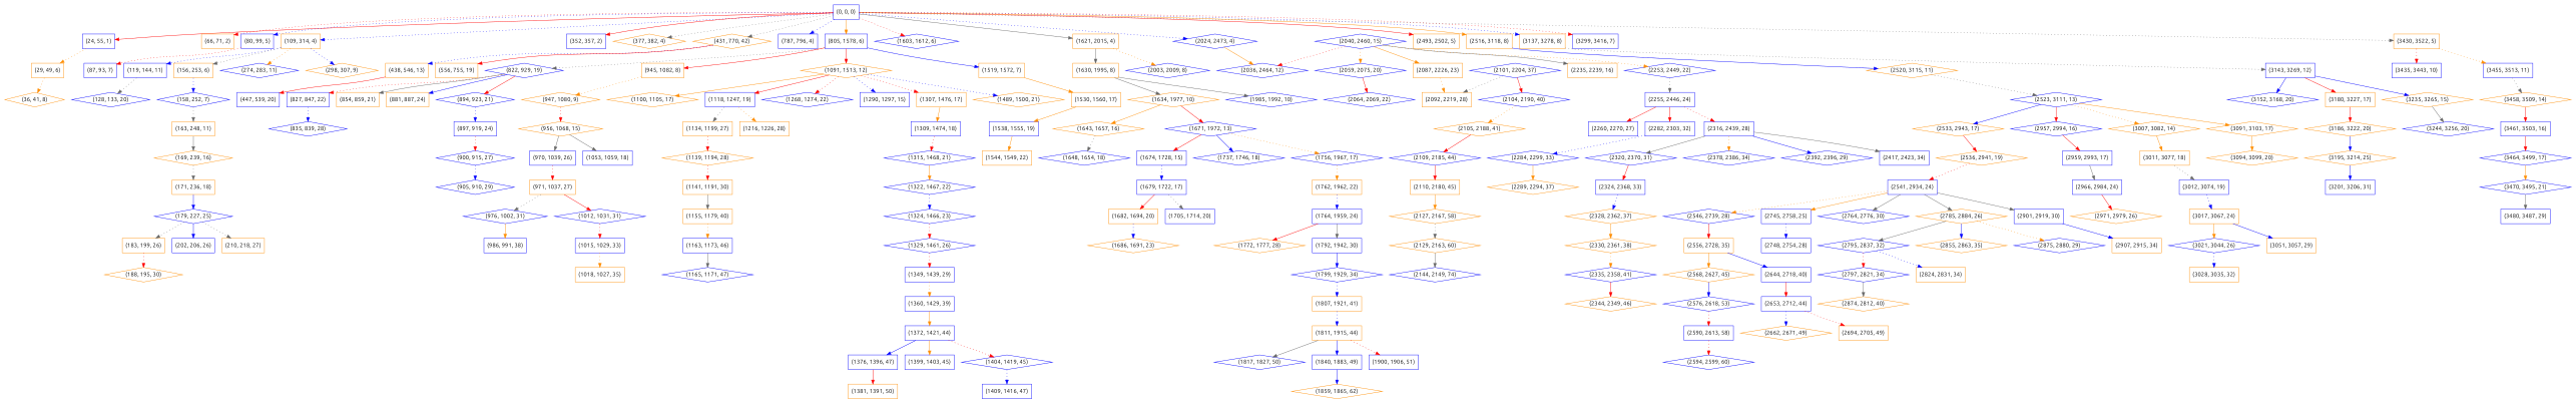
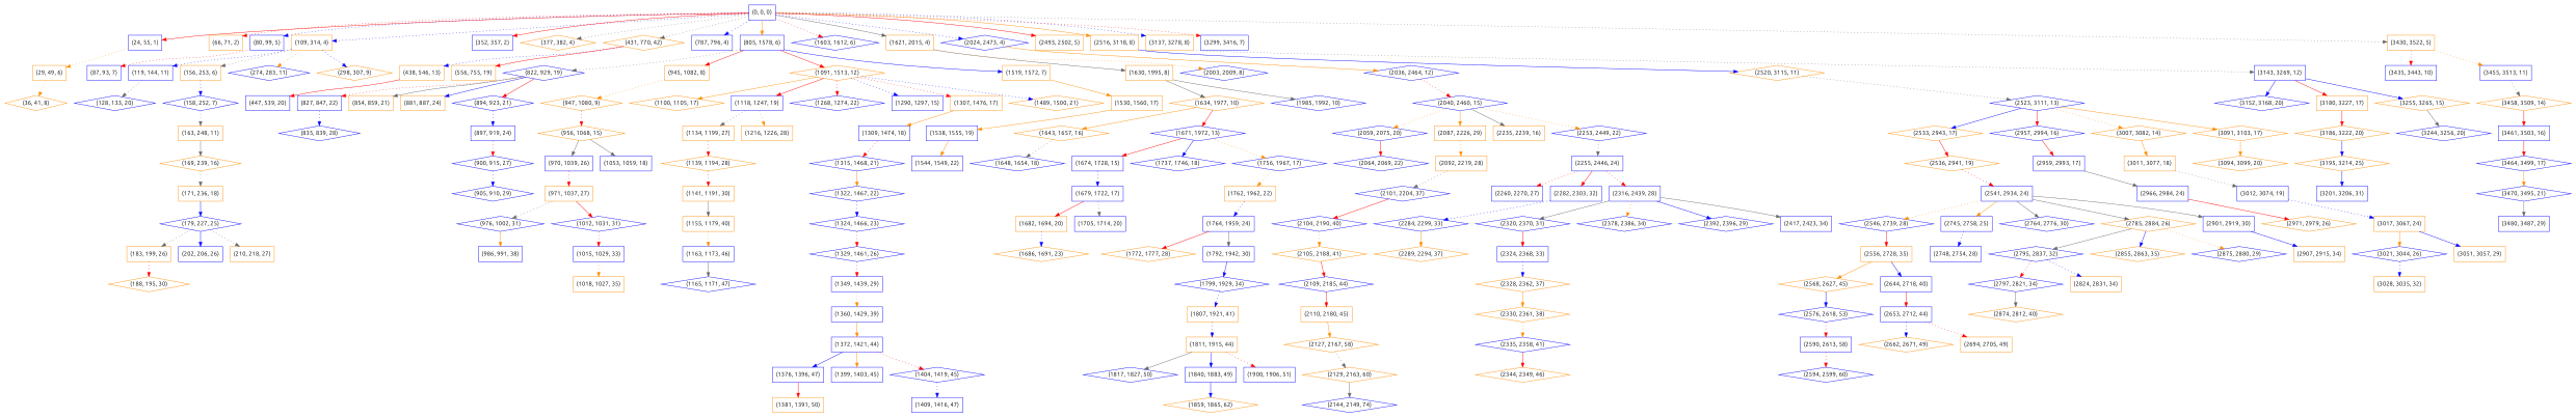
  digraph {
    fontname=Ubuntu
    node [color=blue fontname=Ubuntu shape=box]
    edge [color=red fontname=Ubuntu style=solid]
    "(0, 0, 0)"
    "(24, 55, 1)"
    "(66, 71, 2)" [color=darkorange]
    "(80, 99, 5)"
    "(109, 314, 4)" [color=darkorange]
    "(352, 357, 2)"
    "(377, 382, 4)" [color=darkorange shape=diamond]
    n8 [color=darkorange label="(431, 770, 42)" shape=diamond]
    "(787, 796, 4)"
    "(805, 1578, 6)"
    "(1603, 1612, 6)" [shape=diamond]
    "(1621, 2015, 4)" [color=darkorange]
    "(2024, 2473, 4)" [shape=diamond]
    "(2493, 2502, 5)" [color=darkorange]
    "(2516, 3118, 8)" [color=darkorange]
    "(3137, 3278, 8)" [color=darkorange]
    "(3299, 3416, 7)"
    "(3430, 3522, 5)" [color=darkorange]
    "(29, 49, 6)" [color=darkorange]
    "(87, 93, 7)"
    "(119, 144, 11)"
    "(156, 253, 6)" [color=darkorange]
    "(274, 283, 11)" [shape=diamond]
    "(298, 307, 9)" [color=darkorange shape=diamond]
    "(438, 546, 13)" [color=darkorange]
    "(556, 755, 19)" [color=darkorange]
    "(822, 929, 19)" [shape=diamond]
    "(945, 1082, 8)" [color=darkorange]
    "(1091, 1513, 12)" [color=darkorange shape=diamond]
    "(1519, 1572, 7)" [color=darkorange]
    "(1630, 1995, 8)" [color=darkorange]
    "(2003, 2009, 8)" [shape=diamond]
    "(2036, 2464, 12)" [shape=diamond]
    "(2520, 3115, 11)" [color=darkorange shape=diamond]
    "(3143, 3269, 12)"
    "(3435, 3443, 10)"
    "(3455, 3513, 11)"
    "(36, 41, 8)" [color=darkorange shape=diamond]
    "(128, 133, 20)" [shape=diamond]
    "(158, 252, 7)" [shape=diamond]
    "(163, 248, 11)" [color=darkorange]
    "(169, 239, 16)" [color=darkorange shape=diamond]
    "(171, 236, 18)" [color=darkorange]
    "(179, 227, 25)" [shape=diamond]
    "(183, 199, 26)" [color=darkorange]
    "(202, 206, 26)"
    "(210, 218, 27)" [color=darkorange]
    "(188, 195, 30)" [color=darkorange shape=diamond]
    "(447, 539, 20)"
    "(827, 847, 22)"
    "(854, 859, 21)" [color=darkorange]
    "(881, 887, 24)" [color=darkorange]
    "(894, 923, 21)" [shape=diamond]
    "(947, 1080, 9)" [color=darkorange shape=diamond]
    "(1100, 1105, 17)" [color=darkorange shape=diamond]
    "(1118, 1247, 19)"
    "(1268, 1274, 22)" [shape=diamond]
    "(1290, 1297, 15)"
    "(1307, 1476, 17)" [color=darkorange]
    "(1489, 1500, 21)" [color=darkorange shape=diamond]
    "(1530, 1560, 17)" [color=darkorange]
    "(835, 839, 28)" [shape=diamond]
    "(897, 919, 24)"
    "(900, 915, 27)" [shape=diamond]
    "(905, 910, 29)" [shape=diamond]
    "(956, 1068, 15)" [color=darkorange shape=diamond]
    "(970, 1039, 26)"
    "(1053, 1059, 18)"
    "(971, 1037, 27)" [color=darkorange]
    "(976, 1002, 31)" [shape=diamond]
    "(1012, 1031, 31)" [shape=diamond]
    "(986, 991, 38)"
    "(1015, 1029, 33)"
    "(1018, 1027, 35)" [color=darkorange]
    "(1134, 1199, 27)" [color=darkorange]
    "(1216, 1226, 28)" [color=darkorange]
    "(1309, 1474, 18)"
    "(1139, 1194, 28)" [color=darkorange shape=diamond]
    "(1141, 1191, 30)" [color=darkorange]
    "(1155, 1179, 40)" [color=darkorange]
    "(1163, 1173, 46)"
    "(1165, 1171, 47)" [shape=diamond]
    "(1315, 1468, 21)" [shape=diamond]
    "(1322, 1467, 22)" [shape=diamond]
    "(1324, 1466, 23)" [shape=diamond]
    "(1329, 1461, 26)" [shape=diamond]
    "(1349, 1439, 29)"
    "(1360, 1429, 39)"
    "(1372, 1421, 44)"
    "(1376, 1396, 47)"
    "(1399, 1403, 45)"
    "(1404, 1419, 45)" [shape=diamond]
    "(1381, 1391, 50)" [color=darkorange]
    "(1409, 1416, 47)"
    "(1538, 1555, 19)"
-   "(1544, 1549, 22)" [color=darkorange]
+   "(1544, 1549, 22)"
    "(1634, 1977, 10)" [color=darkorange shape=diamond]
    "(1985, 1992, 10)" [shape=diamond]
    "(1643, 1657, 16)" [color=darkorange shape=diamond]
    "(1671, 1972, 13)" [shape=diamond]
    "(1648, 1654, 18)" [shape=diamond]
    "(1674, 1728, 15)"
    "(1737, 1746, 18)" [shape=diamond]
    "(1756, 1967, 17)" [shape=diamond]
    "(1679, 1722, 17)"
    "(1762, 1962, 22)" [color=darkorange]
    "(1682, 1694, 20)" [color=darkorange]
    "(1705, 1714, 20)"
    "(1686, 1691, 23)" [color=darkorange shape=diamond]
    "(1764, 1959, 24)"
    "(1772, 1777, 28)" [color=darkorange shape=diamond]
    "(1792, 1942, 30)"
    "(1799, 1929, 34)" [shape=diamond]
    "(1807, 1921, 41)" [color=darkorange]
    "(1811, 1915, 44)" [color=darkorange]
    "(1817, 1827, 50)" [shape=diamond]
    "(1840, 1883, 49)"
    "(1900, 1906, 51)"
    "(1859, 1865, 62)" [color=darkorange shape=diamond]
    "(2040, 2460, 15)" [shape=diamond]
    "(2059, 2075, 20)" [shape=diamond]
-   "(2087, 2226, 23)" [color=darkorange]
+   "(2087, 2226, 23)" [color=darkorange label="(2087, 2226, 29)"]
    "(2235, 2239, 16)" [color=darkorange]
    "(2253, 2449, 22)" [shape=diamond]
    "(2064, 2069, 22)" [shape=diamond]
    "(2092, 2219, 28)" [color=darkorange]
    "(2255, 2446, 24)"
    "(2101, 2204, 37)" [shape=diamond]
    "(2104, 2190, 40)" [shape=diamond]
    "(2105, 2188, 41)" [color=darkorange shape=diamond]
    "(2109, 2185, 44)" [shape=diamond]
    "(2110, 2180, 45)" [color=darkorange]
    "(2127, 2167, 58)" [color=darkorange shape=diamond]
    "(2129, 2163, 60)" [color=darkorange shape=diamond]
    "(2144, 2149, 74)" [shape=diamond]
    "(2260, 2270, 27)"
    "(2282, 2303, 32)"
    "(2316, 2439, 28)"
    "(2284, 2299, 33)" [shape=diamond]
    "(2320, 2370, 31)" [shape=diamond]
    "(2378, 2386, 34)" [shape=diamond]
    "(2392, 2396, 29)" [shape=diamond]
    "(2417, 2423, 34)"
    "(2289, 2294, 37)" [color=darkorange shape=diamond]
    "(2324, 2368, 33)"
    "(2328, 2362, 37)" [color=darkorange shape=diamond]
    "(2330, 2361, 38)" [color=darkorange shape=diamond]
    "(2335, 2358, 41)" [shape=diamond]
    "(2344, 2349, 46)" [color=darkorange shape=diamond]
    "(2523, 3111, 13)" [shape=diamond]
    "(2533, 2943, 17)" [color=darkorange shape=diamond]
    "(2957, 2994, 16)" [shape=diamond]
    "(3007, 3082, 14)" [color=darkorange shape=diamond]
    "(3091, 3103, 17)" [color=darkorange shape=diamond]
    "(2536, 2941, 19)" [color=darkorange shape=diamond]
    "(2959, 2993, 17)"
    "(3011, 3077, 18)" [color=darkorange]
    "(3094, 3099, 20)" [color=darkorange shape=diamond]
    "(2541, 2934, 24)"
    "(2546, 2739, 28)" [shape=diamond]
    "(2745, 2758, 25)"
    "(2764, 2776, 30)" [shape=diamond]
    "(2785, 2884, 26)" [color=darkorange shape=diamond]
    "(2901, 2919, 30)"
    "(2556, 2728, 35)" [color=darkorange]
    "(2748, 2754, 28)"
    "(2795, 2837, 32)" [shape=diamond]
    "(2855, 2863, 35)" [color=darkorange shape=diamond]
    "(2875, 2880, 29)" [shape=diamond]
    "(2907, 2915, 34)" [color=darkorange]
    "(2568, 2627, 45)" [color=darkorange shape=diamond]
    "(2644, 2718, 40)"
    "(2576, 2618, 53)" [shape=diamond]
    "(2653, 2712, 44)"
    "(2590, 2613, 58)"
    "(2594, 2599, 60)" [shape=diamond]
    "(2662, 2671, 49)" [color=darkorange shape=diamond]
    "(2694, 2705, 49)" [color=darkorange]
    "(2797, 2821, 34)" [shape=diamond]
    "(2824, 2831, 34)" [color=darkorange]
    n181 [color=darkorange label="(2874, 2812, 40)" shape=diamond]
    "(2966, 2984, 24)"
    "(2971, 2979, 26)" [color=darkorange shape=diamond]
    "(3012, 3074, 19)"
    "(3017, 3067, 24)" [color=darkorange]
    "(3021, 3044, 26)" [shape=diamond]
    "(3051, 3057, 29)" [color=darkorange]
    "(3028, 3035, 32)" [color=darkorange]
    "(3152, 3168, 20)" [shape=diamond]
    "(3180, 3227, 17)" [color=darkorange]
-   "(3235, 3265, 15)" [color=darkorange shape=diamond]
+   "(3235, 3265, 15)" [color=darkorange shape=diamond label="(3255, 3265, 15)"]
    "(3186, 3222, 20)" [color=darkorange shape=diamond]
    "(3244, 3256, 20)" [shape=diamond]
    "(3195, 3214, 25)" [color=darkorange shape=diamond]
    "(3201, 3206, 31)"
    "(3458, 3509, 14)" [color=darkorange shape=diamond]
    "(3461, 3503, 16)"
    "(3464, 3499, 17)" [shape=diamond]
    "(3470, 3495, 21)" [shape=diamond]
    "(3480, 3487, 29)"
    "(0, 0, 0)" -> "(24, 55, 1)"
    "(0, 0, 0)" -> "(66, 71, 2)" [style=dotted]
    "(0, 0, 0)" -> "(80, 99, 5)" [color=blue style=dotted]
    "(0, 0, 0)" -> "(109, 314, 4)" [color=blue style=dotted]
    "(0, 0, 0)" -> "(352, 357, 2)"
    "(0, 0, 0)" -> "(377, 382, 4)" [color=gray40 style=dotted]
    "(0, 0, 0)" -> n8 [color=gray40 style=dotted]
    "(0, 0, 0)" -> "(787, 796, 4)" [color=blue style=dotted]
    "(0, 0, 0)" -> "(805, 1578, 6)" [color=darkorange]
    "(0, 0, 0)" -> "(1603, 1612, 6)" [style=dotted]
    "(0, 0, 0)" -> "(1621, 2015, 4)" [color=gray40]
    "(0, 0, 0)" -> "(2024, 2473, 4)" [color=blue style=dotted]
    "(0, 0, 0)" -> "(2493, 2502, 5)"
    "(0, 0, 0)" -> "(2516, 3118, 8)" [color=darkorange]
    "(0, 0, 0)" -> "(3137, 3278, 8)" [color=blue style=dotted]
    "(0, 0, 0)" -> "(3299, 3416, 7)" [style=dotted]
    "(0, 0, 0)" -> "(3430, 3522, 5)" [color=gray40 style=dotted]
    "(24, 55, 1)" -> "(29, 49, 6)" [color=darkorange style=dotted]
    "(80, 99, 5)" -> "(87, 93, 7)" [style=dotted]
    "(109, 314, 4)" -> "(119, 144, 11)" [color=blue style=dotted]
    "(109, 314, 4)" -> "(156, 253, 6)" [color=gray40 style=dotted]
    "(109, 314, 4)" -> "(274, 283, 11)" [color=darkorange style=dotted]
    "(109, 314, 4)" -> "(298, 307, 9)" [color=blue style=dotted]
    n8 -> "(438, 546, 13)" [color=blue style=dotted]
    n8 -> "(556, 755, 19)"
    "(805, 1578, 6)" -> "(822, 929, 19)" [color=gray40 style=dotted]
    "(805, 1578, 6)" -> "(945, 1082, 8)"
    "(805, 1578, 6)" -> "(1091, 1513, 12)"
    "(805, 1578, 6)" -> "(1519, 1572, 7)" [color=blue]
    "(1621, 2015, 4)" -> "(1630, 1995, 8)" [color=gray40]
    "(1621, 2015, 4)" -> "(2003, 2009, 8)" [color=darkorange style=dotted]
    "(2024, 2473, 4)" -> "(2036, 2464, 12)" [color=darkorange]
    "(2516, 3118, 8)" -> "(2520, 3115, 11)" [color=blue]
    "(3137, 3278, 8)" -> "(3143, 3269, 12)" [color=gray40 style=dotted]
    "(3430, 3522, 5)" -> "(3435, 3443, 10)" [style=dotted]
    "(3430, 3522, 5)" -> "(3455, 3513, 11)" [color=darkorange style=dotted]
    "(29, 49, 6)" -> "(36, 41, 8)" [color=darkorange style=dotted]
    "(119, 144, 11)" -> "(128, 133, 20)" [color=gray40 style=dotted]
    "(156, 253, 6)" -> "(158, 252, 7)" [color=blue style=dotted]
    "(438, 546, 13)" -> "(447, 539, 20)"
    "(822, 929, 19)" -> "(827, 847, 22)" [style=dotted]
    "(822, 929, 19)" -> "(854, 859, 21)" [color=gray40]
    "(822, 929, 19)" -> "(881, 887, 24)" [color=blue]
    "(822, 929, 19)" -> "(894, 923, 21)"
    "(945, 1082, 8)" -> "(947, 1080, 9)" [color=darkorange style=dotted]
    "(1091, 1513, 12)" -> "(1100, 1105, 17)" [color=darkorange]
    "(1091, 1513, 12)" -> "(1118, 1247, 19)"
    "(1091, 1513, 12)" -> "(1268, 1274, 22)" [style=dotted]
    "(1091, 1513, 12)" -> "(1290, 1297, 15)" [color=blue style=dotted]
    "(1091, 1513, 12)" -> "(1307, 1476, 17)" [style=dotted]
    "(1091, 1513, 12)" -> "(1489, 1500, 21)" [color=blue style=dotted]
    "(1519, 1572, 7)" -> "(1530, 1560, 17)" [color=darkorange]
    "(1630, 1995, 8)" -> "(1634, 1977, 10)" [color=gray40]
    "(1630, 1995, 8)" -> "(1985, 1992, 10)" [color=gray40]
-   "(2040, 2460, 15)" -> "(2036, 2464, 12)" [style=dotted]
+   "(2036, 2464, 12)" -> "(2040, 2460, 15)" [style=dotted]
    "(2520, 3115, 11)" -> "(2523, 3111, 13)" [color=gray40 style=dotted]
    "(3143, 3269, 12)" -> "(3152, 3168, 20)" [color=blue]
    "(3143, 3269, 12)" -> "(3180, 3227, 17)"
    "(3143, 3269, 12)" -> "(3235, 3265, 15)" [color=blue]
    "(3455, 3513, 11)" -> "(3458, 3509, 14)" [color=gray40 style=dotted]
    "(158, 252, 7)" -> "(163, 248, 11)" [color=gray40 style=dotted]
    "(163, 248, 11)" -> "(169, 239, 16)" [color=gray40]
    "(169, 239, 16)" -> "(171, 236, 18)" [color=gray40 style=dotted]
    "(171, 236, 18)" -> "(179, 227, 25)" [color=blue]
    "(179, 227, 25)" -> "(183, 199, 26)" [color=gray40 style=dotted]
    "(179, 227, 25)" -> "(202, 206, 26)" [color=blue]
    "(179, 227, 25)" -> "(210, 218, 27)" [color=gray40 style=dotted]
    "(183, 199, 26)" -> "(188, 195, 30)" [style=dotted]
    "(827, 847, 22)" -> "(835, 839, 28)" [color=blue style=dotted]
    "(894, 923, 21)" -> "(897, 919, 24)" [color=blue style=dotted]
    "(947, 1080, 9)" -> "(956, 1068, 15)" [style=dotted]
    "(1118, 1247, 19)" -> "(1134, 1199, 27)" [color=gray40 style=dotted]
    "(1118, 1247, 19)" -> "(1216, 1226, 28)" [color=darkorange style=dotted]
    "(1307, 1476, 17)" -> "(1309, 1474, 18)" [color=darkorange]
    "(1530, 1560, 17)" -> "(1538, 1555, 19)" [color=darkorange]
    "(897, 919, 24)" -> "(900, 915, 27)" [style=dotted]
    "(900, 915, 27)" -> "(905, 910, 29)" [color=blue style=dotted]
    "(956, 1068, 15)" -> "(970, 1039, 26)" [color=gray40]
    "(956, 1068, 15)" -> "(1053, 1059, 18)" [color=gray40]
    "(970, 1039, 26)" -> "(971, 1037, 27)" [style=dotted]
    "(971, 1037, 27)" -> "(976, 1002, 31)" [color=gray40 style=dotted]
    "(971, 1037, 27)" -> "(1012, 1031, 31)"
    "(976, 1002, 31)" -> "(986, 991, 38)" [color=darkorange]
    "(1012, 1031, 31)" -> "(1015, 1029, 33)" [style=dotted]
    "(1015, 1029, 33)" -> "(1018, 1027, 35)" [color=darkorange style=dotted]
    "(1134, 1199, 27)" -> "(1139, 1194, 28)" [style=dotted]
    "(1309, 1474, 18)" -> "(1315, 1468, 21)" [style=dotted]
    "(1139, 1194, 28)" -> "(1141, 1191, 30)" [style=dotted]
    "(1141, 1191, 30)" -> "(1155, 1179, 40)" [color=gray40]
    "(1155, 1179, 40)" -> "(1163, 1173, 46)" [color=darkorange style=dotted]
    "(1163, 1173, 46)" -> "(1165, 1171, 47)" [color=gray40]
    "(1315, 1468, 21)" -> "(1322, 1467, 22)" [color=darkorange]
    "(1322, 1467, 22)" -> "(1324, 1466, 23)" [color=blue style=dotted]
    "(1324, 1466, 23)" -> "(1329, 1461, 26)" [style=dotted]
    "(1329, 1461, 26)" -> "(1349, 1439, 29)" [style=dotted]
    "(1349, 1439, 29)" -> "(1360, 1429, 39)" [color=darkorange style=dotted]
    "(1360, 1429, 39)" -> "(1372, 1421, 44)" [color=darkorange]
    "(1372, 1421, 44)" -> "(1376, 1396, 47)" [color=blue]
    "(1372, 1421, 44)" -> "(1399, 1403, 45)" [color=darkorange]
    "(1372, 1421, 44)" -> "(1404, 1419, 45)" [style=dotted]
    "(1376, 1396, 47)" -> "(1381, 1391, 50)"
    "(1404, 1419, 45)" -> "(1409, 1416, 47)" [color=blue style=dotted]
    "(1538, 1555, 19)" -> "(1544, 1549, 22)" [color=darkorange]
    "(1634, 1977, 10)" -> "(1643, 1657, 16)" [color=darkorange]
    "(1634, 1977, 10)" -> "(1671, 1972, 13)"
    "(1643, 1657, 16)" -> "(1648, 1654, 18)" [color=gray40 style=dotted]
    "(1671, 1972, 13)" -> "(1674, 1728, 15)"
    "(1671, 1972, 13)" -> "(1737, 1746, 18)" [color=blue]
    "(1671, 1972, 13)" -> "(1756, 1967, 17)" [color=darkorange style=dotted]
    "(1674, 1728, 15)" -> "(1679, 1722, 17)" [color=blue style=dotted]
    "(1756, 1967, 17)" -> "(1762, 1962, 22)" [color=darkorange style=dotted]
    "(1679, 1722, 17)" -> "(1682, 1694, 20)"
    "(1679, 1722, 17)" -> "(1705, 1714, 20)" [color=gray40 style=dotted]
    "(1762, 1962, 22)" -> "(1764, 1959, 24)" [color=blue style=dotted]
    "(1682, 1694, 20)" -> "(1686, 1691, 23)" [color=blue style=dotted]
    "(1764, 1959, 24)" -> "(1772, 1777, 28)"
    "(1764, 1959, 24)" -> "(1792, 1942, 30)" [color=gray40]
    "(1792, 1942, 30)" -> "(1799, 1929, 34)" [color=blue]
    "(1799, 1929, 34)" -> "(1807, 1921, 41)" [color=blue style=dotted]
    "(1807, 1921, 41)" -> "(1811, 1915, 44)" [color=blue style=dotted]
    "(1811, 1915, 44)" -> "(1817, 1827, 50)" [color=gray40]
    "(1811, 1915, 44)" -> "(1840, 1883, 49)" [color=blue]
    "(1811, 1915, 44)" -> "(1900, 1906, 51)" [style=dotted]
    "(1840, 1883, 49)" -> "(1859, 1865, 62)" [color=blue]
    "(2040, 2460, 15)" -> "(2059, 2075, 20)" [color=darkorange style=dotted]
    "(2040, 2460, 15)" -> "(2087, 2226, 23)" [color=darkorange]
    "(2040, 2460, 15)" -> "(2235, 2239, 16)" [color=gray40]
    "(2040, 2460, 15)" -> "(2253, 2449, 22)" [color=darkorange style=dotted]
    "(2059, 2075, 20)" -> "(2064, 2069, 22)"
    "(2087, 2226, 23)" -> "(2092, 2219, 28)" [color=darkorange style=dotted]
    "(2253, 2449, 22)" -> "(2255, 2446, 24)" [color=gray40 style=dotted]
-   "(2101, 2204, 37)" -> "(2092, 2219, 28)" [color=gray40 style=dotted]
-   "(2255, 2446, 24)" -> "(2260, 2270, 27)"
+   "(2092, 2219, 28)" -> "(2101, 2204, 37)" [color=gray40 style=dotted]
+   "(2255, 2446, 24)" -> "(2260, 2270, 27)" [style=dotted]
    "(2255, 2446, 24)" -> "(2282, 2303, 32)"
    "(2255, 2446, 24)" -> "(2316, 2439, 28)" [style=dotted]
    "(2101, 2204, 37)" -> "(2104, 2190, 40)"
    "(2104, 2190, 40)" -> "(2105, 2188, 41)" [color=darkorange style=dotted]
    "(2105, 2188, 41)" -> "(2109, 2185, 44)"
    "(2109, 2185, 44)" -> "(2110, 2180, 45)"
    "(2110, 2180, 45)" -> "(2127, 2167, 58)" [color=darkorange]
    "(2127, 2167, 58)" -> "(2129, 2163, 60)" [color=gray40 style=dotted]
    "(2129, 2163, 60)" -> "(2144, 2149, 74)" [color=gray40]
    "(2282, 2303, 32)" -> "(2284, 2299, 33)" [color=blue style=dotted]
    "(2316, 2439, 28)" -> "(2320, 2370, 31)" [color=gray40]
    "(2316, 2439, 28)" -> "(2378, 2386, 34)" [color=darkorange style=dotted]
    "(2316, 2439, 28)" -> "(2392, 2396, 29)" [color=blue]
    "(2316, 2439, 28)" -> "(2417, 2423, 34)" [color=gray40]
    "(2284, 2299, 33)" -> "(2289, 2294, 37)" [color=darkorange]
    "(2320, 2370, 31)" -> "(2324, 2368, 33)"
    "(2324, 2368, 33)" -> "(2328, 2362, 37)" [color=blue style=dotted]
    "(2328, 2362, 37)" -> "(2330, 2361, 38)" [color=darkorange]
    "(2330, 2361, 38)" -> "(2335, 2358, 41)" [color=darkorange style=dotted]
    "(2335, 2358, 41)" -> "(2344, 2349, 46)"
    "(2523, 3111, 13)" -> "(2533, 2943, 17)" [color=blue]
    "(2523, 3111, 13)" -> "(2957, 2994, 16)"
    "(2523, 3111, 13)" -> "(3007, 3082, 14)" [color=darkorange style=dotted]
    "(2523, 3111, 13)" -> "(3091, 3103, 17)" [color=darkorange]
    "(2533, 2943, 17)" -> "(2536, 2941, 19)"
    "(2957, 2994, 16)" -> "(2959, 2993, 17)"
    "(3007, 3082, 14)" -> "(3011, 3077, 18)" [color=darkorange]
    "(3091, 3103, 17)" -> "(3094, 3099, 20)" [color=darkorange]
    "(2536, 2941, 19)" -> "(2541, 2934, 24)" [style=dotted]
    "(2959, 2993, 17)" -> "(2966, 2984, 24)" [color=gray40]
    "(3011, 3077, 18)" -> "(3012, 3074, 19)" [color=gray40 style=dotted]
    "(2541, 2934, 24)" -> "(2546, 2739, 28)" [color=darkorange style=dotted]
    "(2541, 2934, 24)" -> "(2745, 2758, 25)" [color=darkorange]
    "(2541, 2934, 24)" -> "(2764, 2776, 30)" [color=gray40]
    "(2541, 2934, 24)" -> "(2785, 2884, 26)" [color=gray40]
    "(2541, 2934, 24)" -> "(2901, 2919, 30)" [color=gray40]
    "(2546, 2739, 28)" -> "(2556, 2728, 35)"
    "(2745, 2758, 25)" -> "(2748, 2754, 28)" [color=blue style=dotted]
    "(2785, 2884, 26)" -> "(2795, 2837, 32)" [color=gray40]
    "(2785, 2884, 26)" -> "(2855, 2863, 35)" [color=blue]
    "(2785, 2884, 26)" -> "(2875, 2880, 29)" [color=darkorange style=dotted]
    "(2901, 2919, 30)" -> "(2907, 2915, 34)" [color=blue]
    "(2556, 2728, 35)" -> "(2568, 2627, 45)" [color=darkorange]
    "(2556, 2728, 35)" -> "(2644, 2718, 40)" [color=blue]
    "(2795, 2837, 32)" -> "(2797, 2821, 34)" [style=dotted]
    "(2795, 2837, 32)" -> "(2824, 2831, 34)" [color=blue style=dotted]
    "(2568, 2627, 45)" -> "(2576, 2618, 53)" [color=blue]
    "(2644, 2718, 40)" -> "(2653, 2712, 44)"
    "(2576, 2618, 53)" -> "(2590, 2613, 58)" [style=dotted]
    "(2653, 2712, 44)" -> "(2662, 2671, 49)" [color=blue style=dotted]
    "(2653, 2712, 44)" -> "(2694, 2705, 49)" [style=dotted]
    "(2590, 2613, 58)" -> "(2594, 2599, 60)" [style=dotted]
    "(2797, 2821, 34)" -> n181 [color=gray40]
    "(2966, 2984, 24)" -> "(2971, 2979, 26)"
    "(3012, 3074, 19)" -> "(3017, 3067, 24)" [color=blue style=dotted]
    "(3017, 3067, 24)" -> "(3021, 3044, 26)" [color=darkorange]
    "(3017, 3067, 24)" -> "(3051, 3057, 29)" [color=blue]
    "(3021, 3044, 26)" -> "(3028, 3035, 32)" [color=blue style=dotted]
    "(3180, 3227, 17)" -> "(3186, 3222, 20)"
    "(3235, 3265, 15)" -> "(3244, 3256, 20)" [color=gray40]
    "(3186, 3222, 20)" -> "(3195, 3214, 25)" [color=blue]
    "(3195, 3214, 25)" -> "(3201, 3206, 31)" [color=blue]
    "(3458, 3509, 14)" -> "(3461, 3503, 16)"
    "(3461, 3503, 16)" -> "(3464, 3499, 17)"
    "(3464, 3499, 17)" -> "(3470, 3495, 21)" [color=darkorange]
    "(3470, 3495, 21)" -> "(3480, 3487, 29)" [color=gray40]
  }
